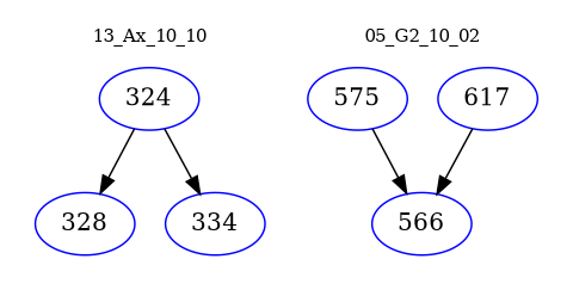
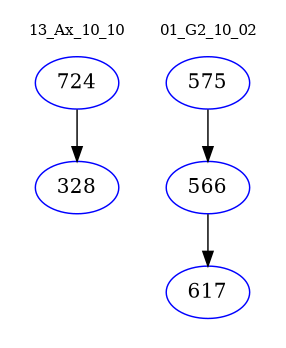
  digraph {
    node [color=blue]
    edge [color=black]
-   n1 [label=324]
+   n1 [label=724]
    n2 [label=328]
-   n3 [label=334]
    n4 [label=566]
    n5 [label=617]
    n6 [label=575]
    subgraph cluster_1 {
      color=white
      fontsize=10
      label="13_Ax_10_10"
      n1
      n2
-     n3
    }
    subgraph cluster_2 {
      color=white
      fontsize=10
-     label="05_G2_10_02"
+     label="01_G2_10_02"
      n4
      n5
      n6
    }
    n1 -> n2
-   n1 -> n3
-   n5 -> n4
+   n4 -> n5
    n6 -> n4
  }
